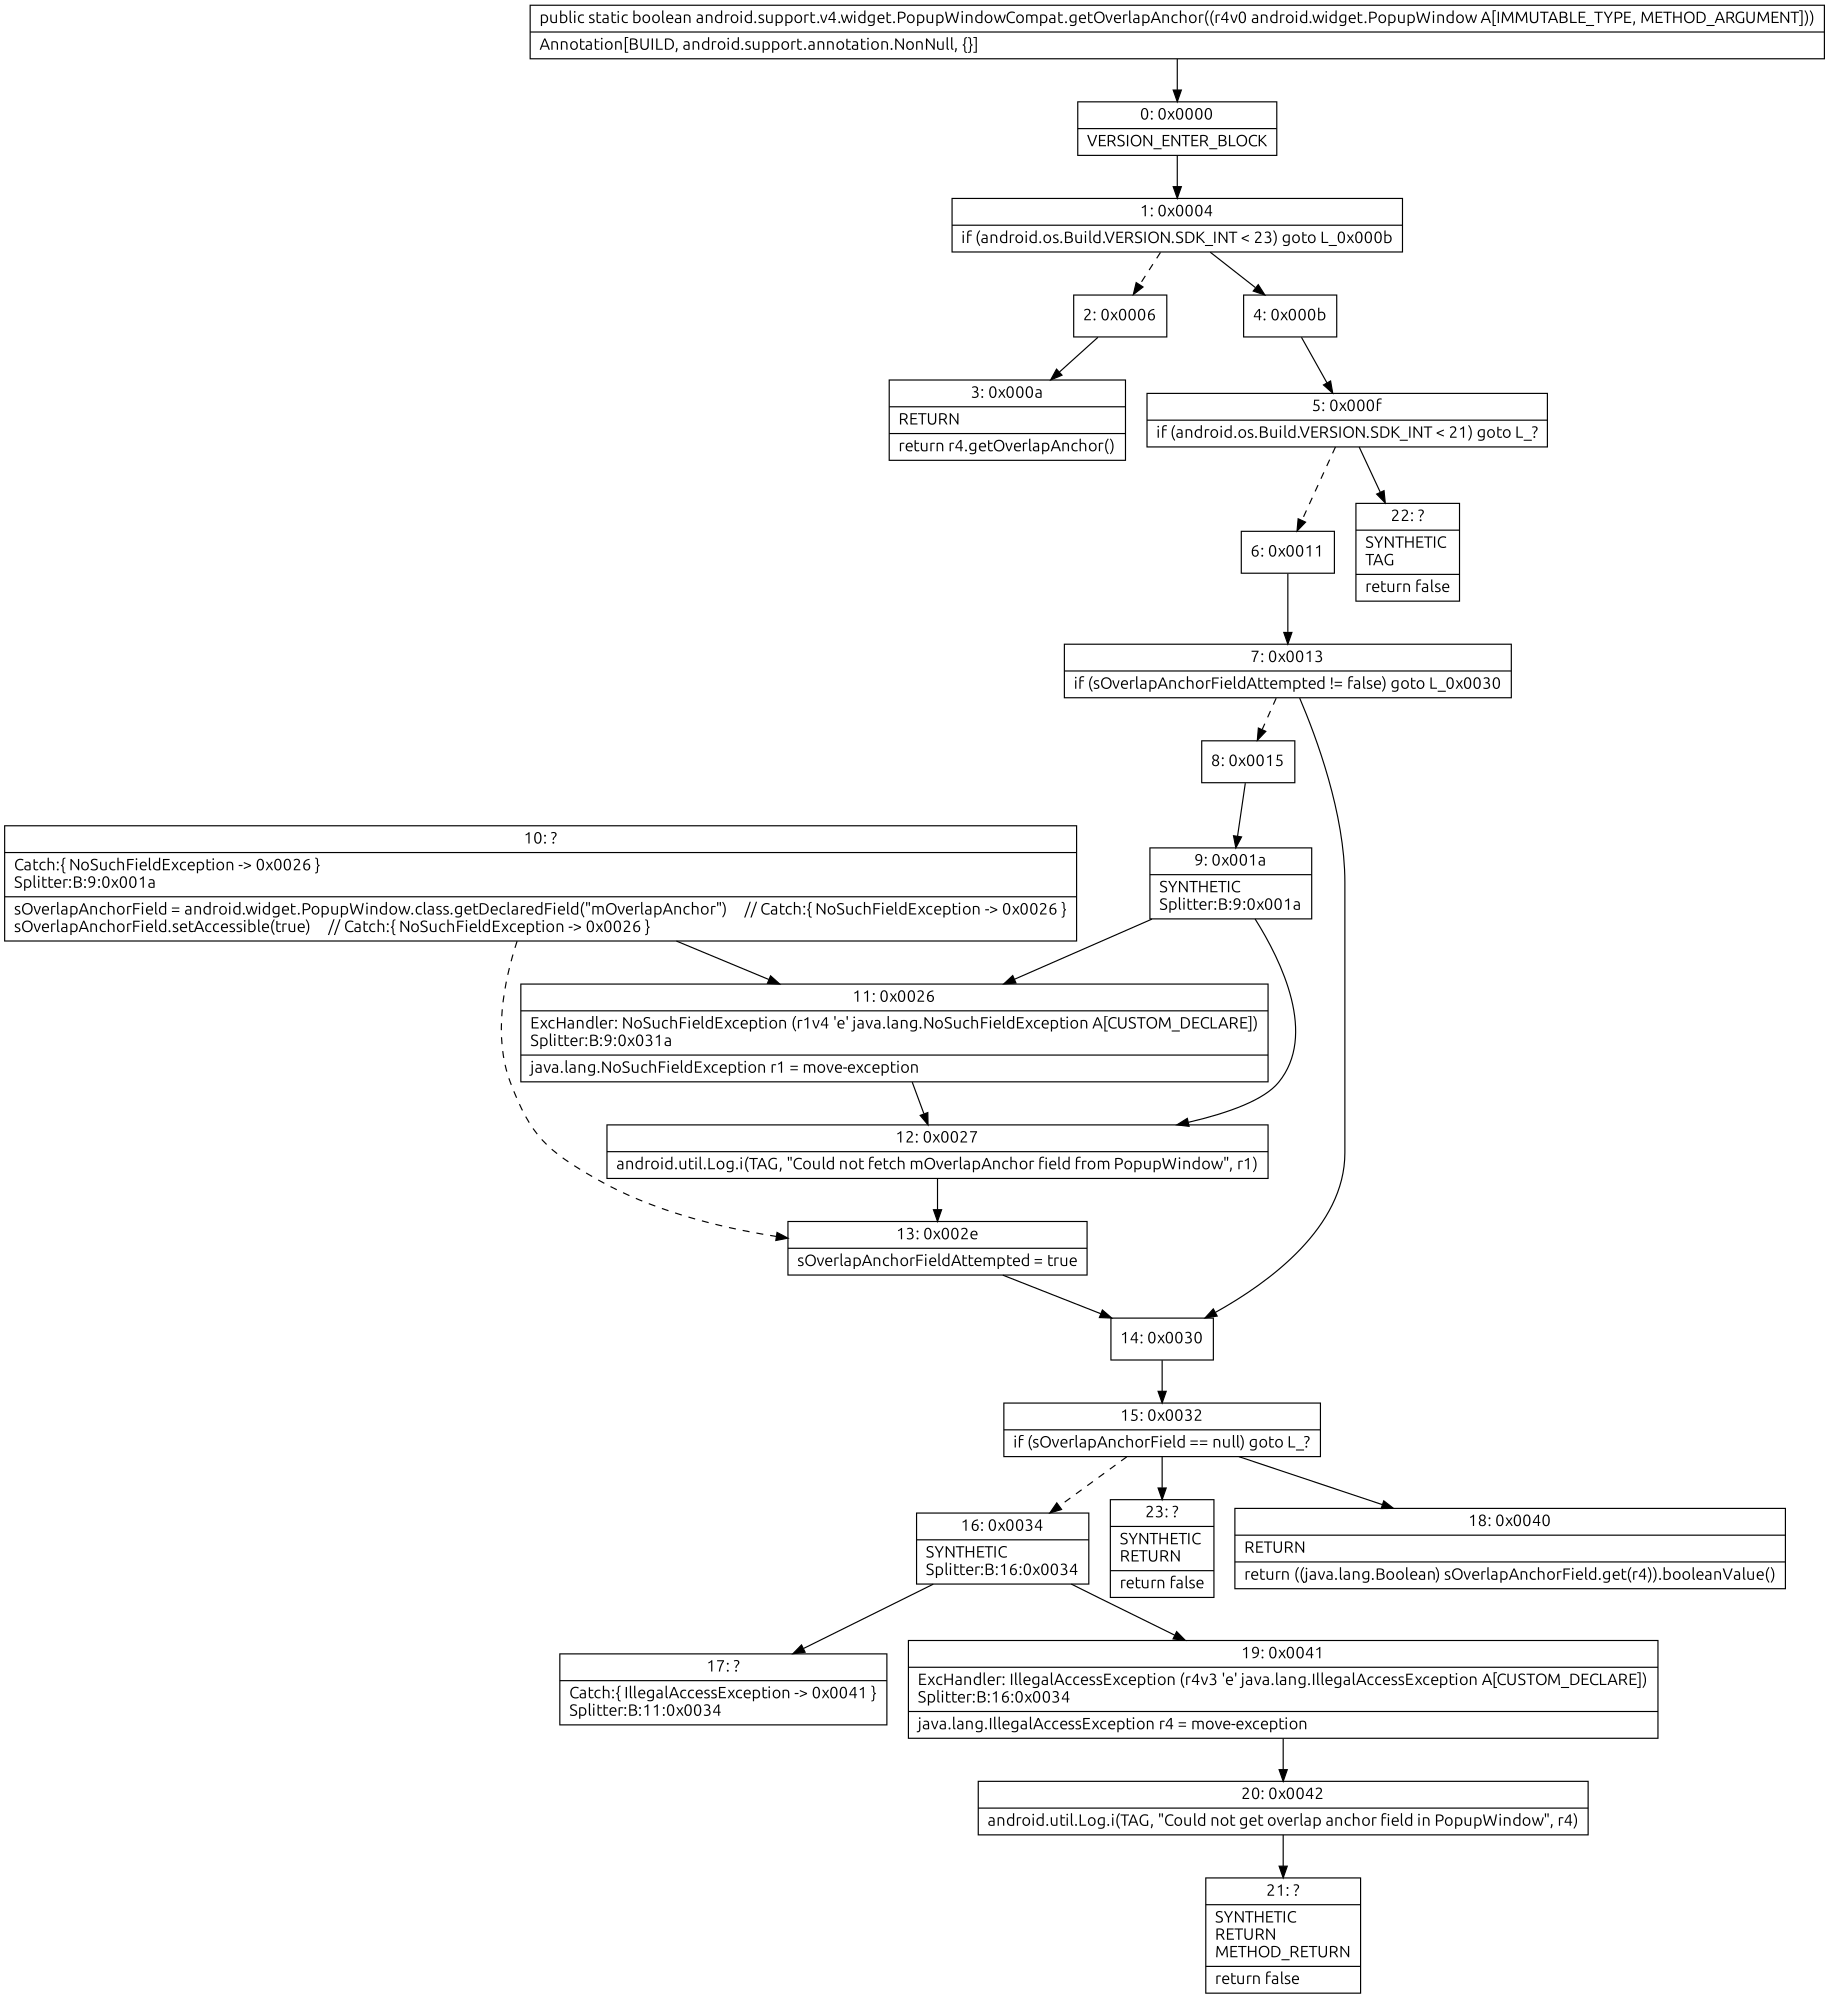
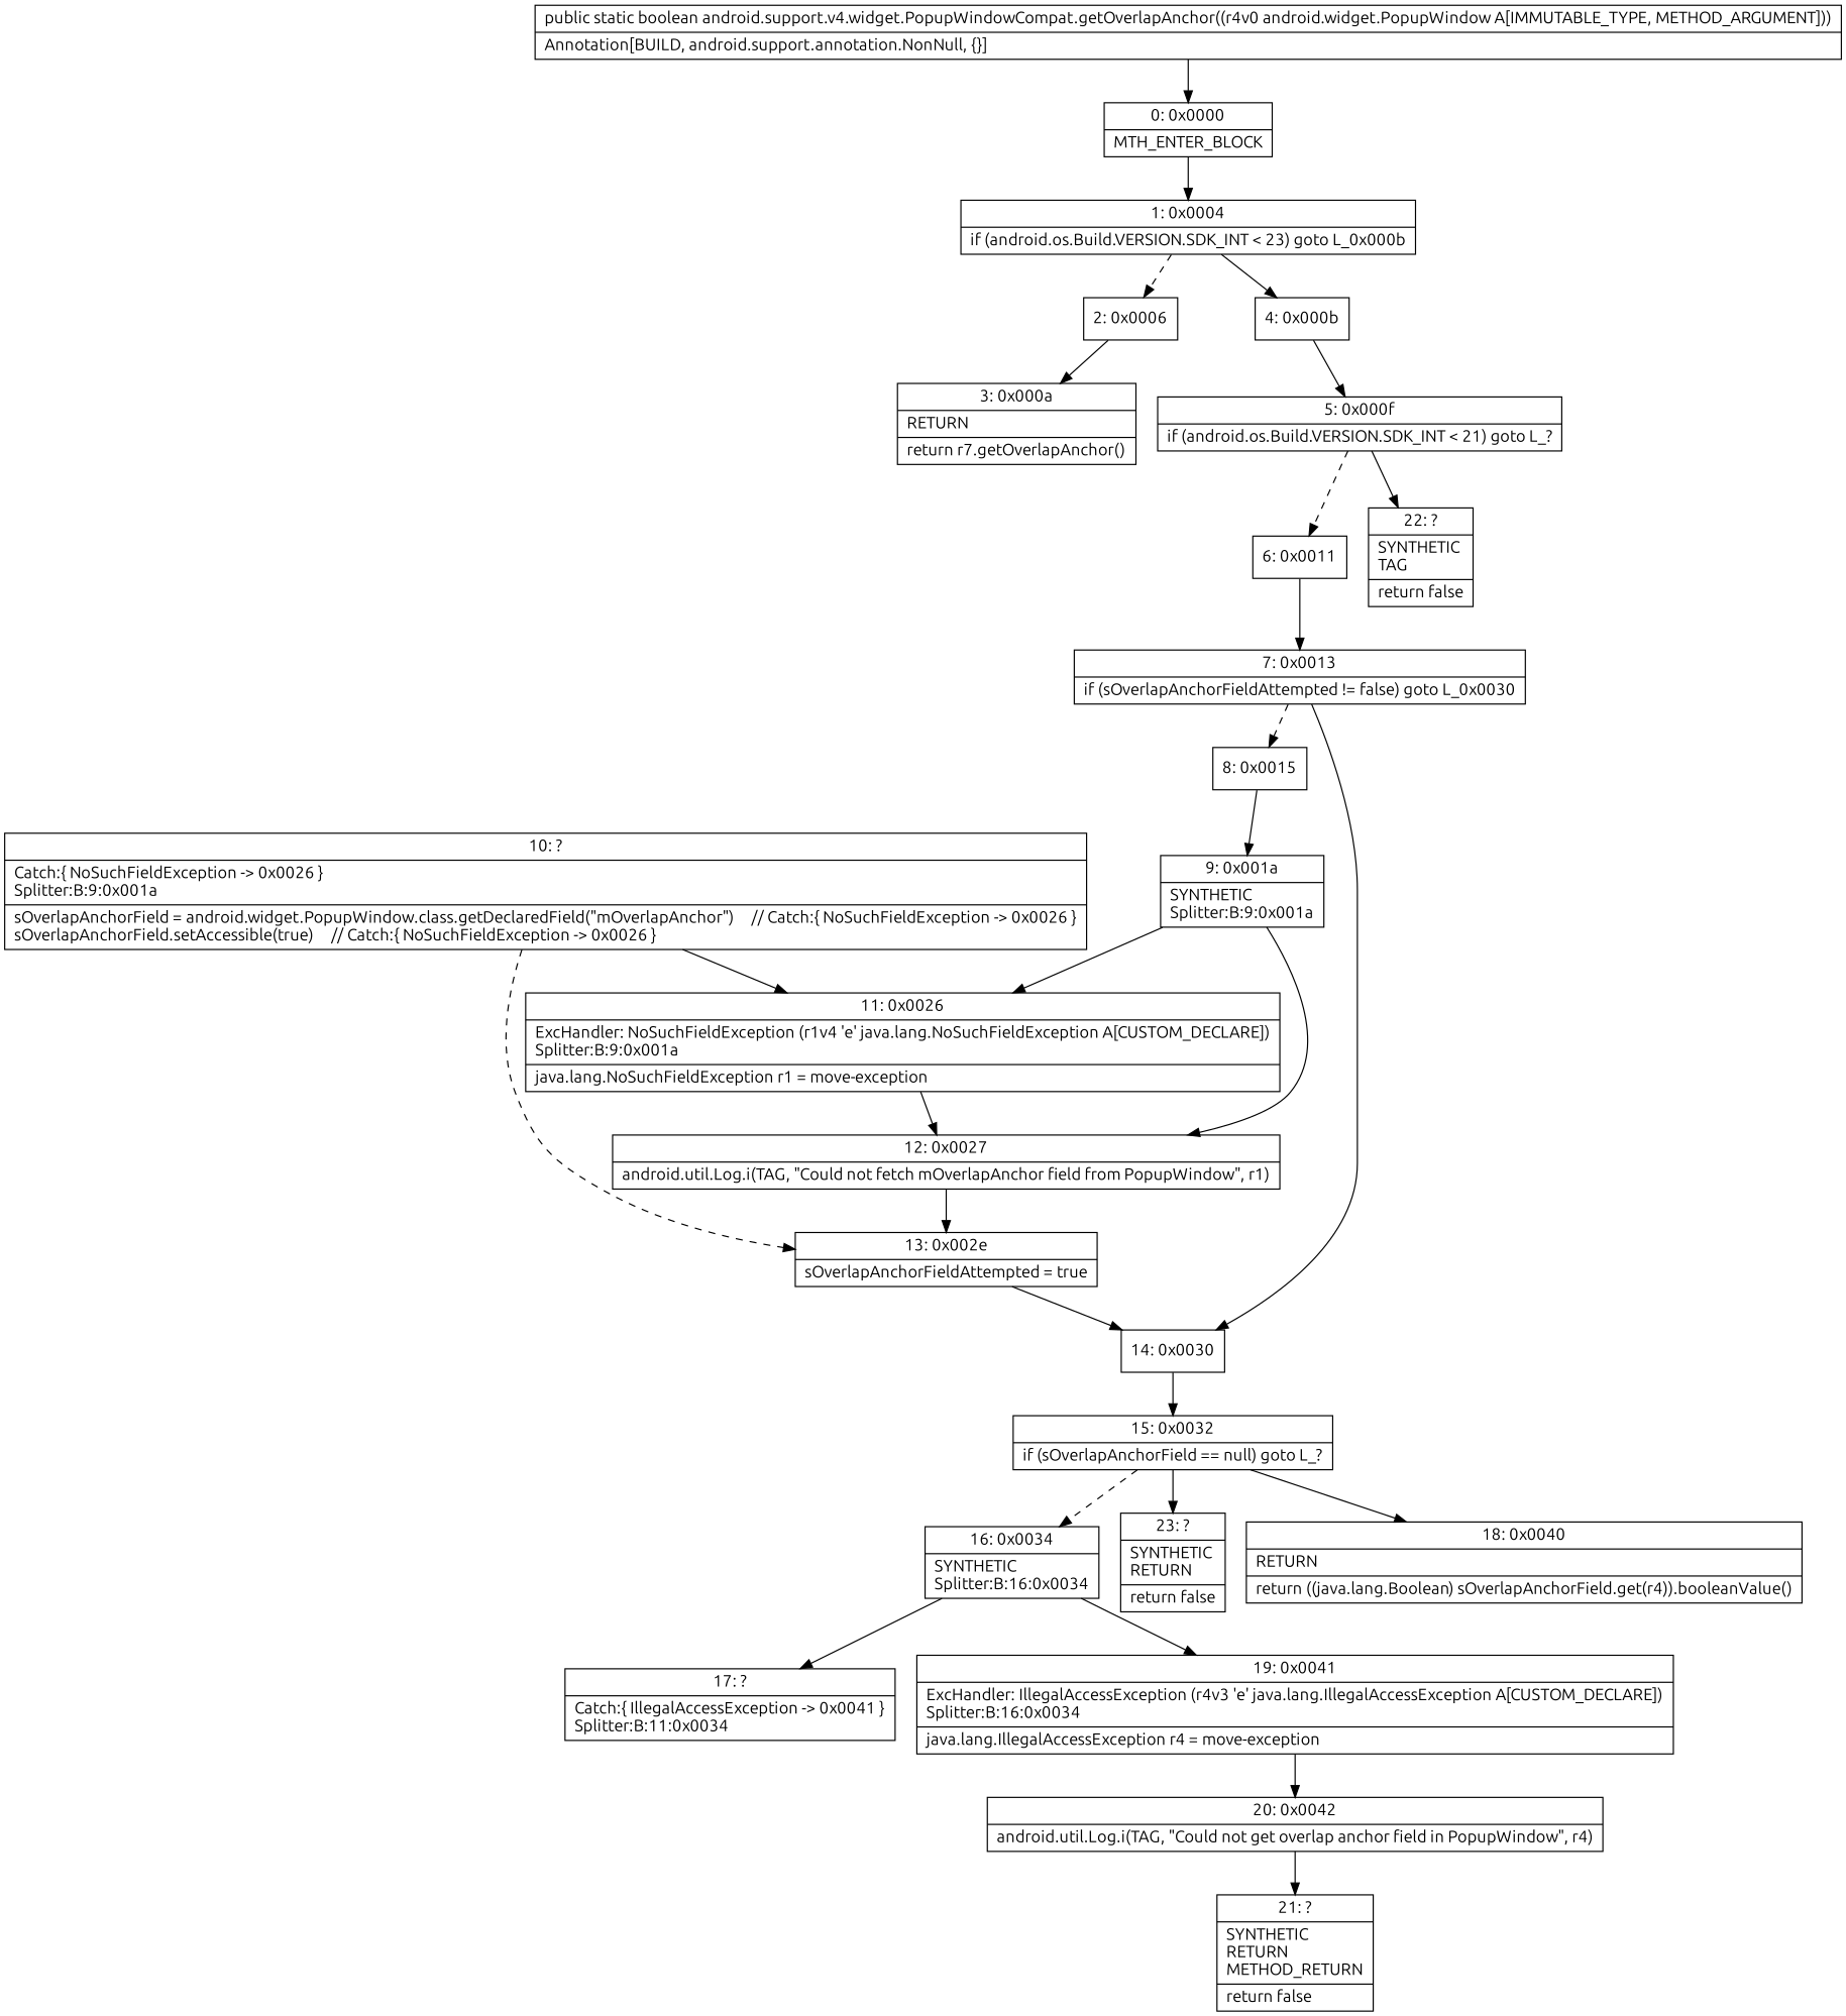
  digraph {
    fontname=Ubuntu
    node [fontname=Ubuntu shape=record]
    edge [fontname=Ubuntu]
-   n1 [label="{0\:\ 0x0000|VERSION_ENTER_BLOCK\l}"]
+   n1 [label="{0\:\ 0x0000|MTH_ENTER_BLOCK\l}"]
    n2 [label="{1\:\ 0x0004|if (android.os.Build.VERSION.SDK_INT \< 23) goto L_0x000b\l}"]
    n3 [label="{2\:\ 0x0006}"]
    n4 [label="{4\:\ 0x000b}"]
-   n5 [label="{3\:\ 0x000a|RETURN\l|return r4.getOverlapAnchor()\l}"]
+   n5 [label="{3\:\ 0x000a|RETURN\l|return r7.getOverlapAnchor()\l}"]
    n6 [label="{5\:\ 0x000f|if (android.os.Build.VERSION.SDK_INT \< 21) goto L_?\l}"]
    n7 [label="{6\:\ 0x0011}"]
    n8 [label="{22\:\ ?|SYNTHETIC\lTAG\l|return false\l}"]
    n9 [label="{7\:\ 0x0013|if (sOverlapAnchorFieldAttempted != false) goto L_0x0030\l}"]
    n10 [label="{8\:\ 0x0015}"]
    n11 [label="{14\:\ 0x0030}"]
    n12 [label="{9\:\ 0x001a|SYNTHETIC\lSplitter:B:9:0x001a\l}"]
    n13 [label="{15\:\ 0x0032|if (sOverlapAnchorField == null) goto L_?\l}"]
-   n14 [label="{11\:\ 0x0026|ExcHandler: NoSuchFieldException (r1v4 'e' java.lang.NoSuchFieldException A[CUSTOM_DECLARE])\lSplitter:B:9:0x031a\l|java.lang.NoSuchFieldException r1 = move\-exception\l}"]
+   n14 [label="{11\:\ 0x0026|ExcHandler: NoSuchFieldException (r1v4 'e' java.lang.NoSuchFieldException A[CUSTOM_DECLARE])\lSplitter:B:9:0x001a\l|java.lang.NoSuchFieldException r1 = move\-exception\l}"]
    n15 [label="{12\:\ 0x0027|android.util.Log.i(TAG, \"Could not fetch mOverlapAnchor field from PopupWindow\", r1)\l}"]
    n16 [label="{10\:\ ?|Catch:\{ NoSuchFieldException \-\> 0x0026 \}\lSplitter:B:9:0x001a\l|sOverlapAnchorField = android.widget.PopupWindow.class.getDeclaredField(\"mOverlapAnchor\")     \/\/ Catch:\{ NoSuchFieldException \-\> 0x0026 \}\lsOverlapAnchorField.setAccessible(true)     \/\/ Catch:\{ NoSuchFieldException \-\> 0x0026 \}\l}"]
    n17 [label="{13\:\ 0x002e|sOverlapAnchorFieldAttempted = true\l}"]
    n18 [label="{16\:\ 0x0034|SYNTHETIC\lSplitter:B:16:0x0034\l}"]
    n19 [label="{23\:\ ?|SYNTHETIC\lRETURN\l|return false\l}"]
    n20 [label="{18\:\ 0x0040|RETURN\l|return ((java.lang.Boolean) sOverlapAnchorField.get(r4)).booleanValue()\l}"]
    n21 [label="{17\:\ ?|Catch:\{ IllegalAccessException \-\> 0x0041 \}\lSplitter:B:11:0x0034\l}"]
    n22 [label="{19\:\ 0x0041|ExcHandler: IllegalAccessException (r4v3 'e' java.lang.IllegalAccessException A[CUSTOM_DECLARE])\lSplitter:B:16:0x0034\l|java.lang.IllegalAccessException r4 = move\-exception\l}"]
    n23 [label="{20\:\ 0x0042|android.util.Log.i(TAG, \"Could not get overlap anchor field in PopupWindow\", r4)\l}"]
    n24 [label="{21\:\ ?|SYNTHETIC\lRETURN\lMETHOD_RETURN\l|return false\l}"]
    n25 [label="{public static boolean android.support.v4.widget.PopupWindowCompat.getOverlapAnchor((r4v0 android.widget.PopupWindow A[IMMUTABLE_TYPE, METHOD_ARGUMENT]))  | Annotation[BUILD, android.support.annotation.NonNull, \{\}]\l}"]
    n1 -> n2
    n2 -> n3 [style=dashed]
    n2 -> n4
    n3 -> n5
    n4 -> n6
    n6 -> n7 [style=dashed]
    n6 -> n8
    n7 -> n9
    n9 -> n10 [style=dashed]
    n9 -> n11
    n10 -> n12
    n11 -> n13
    n12 -> n14
    n12 -> n15
    n13 -> n18 [style=dashed]
    n13 -> n19
    n13 -> n20
    n14 -> n15
    n15 -> n17
    n16 -> n14
    n16 -> n17 [style=dashed]
    n17 -> n11
    n18 -> n21
    n18 -> n22
    n22 -> n23
    n23 -> n24
    n25 -> n1
  }
